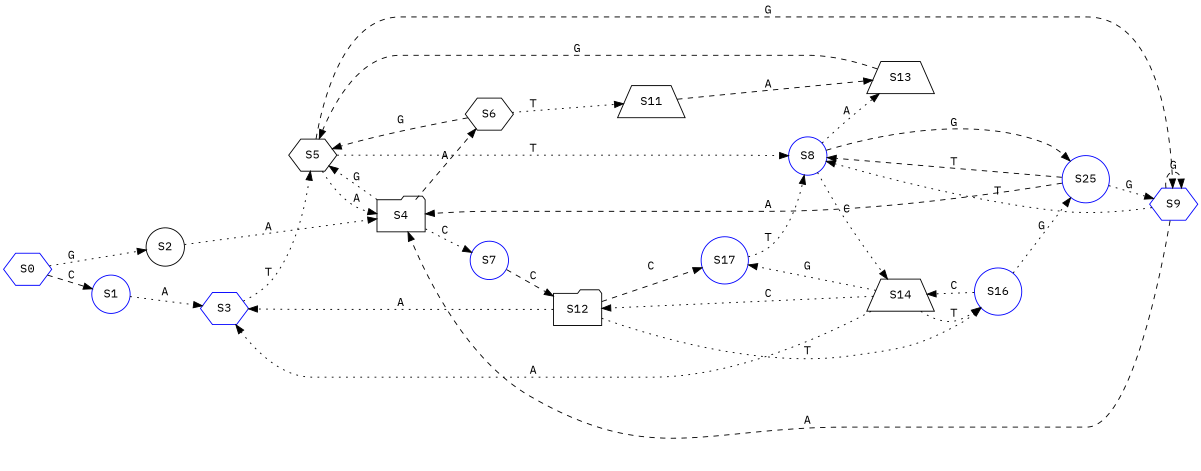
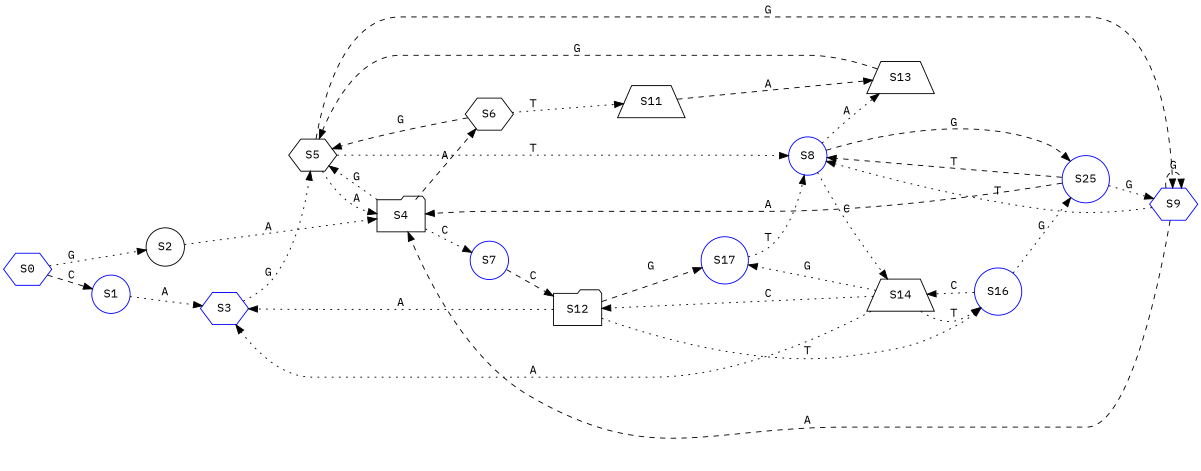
  strict digraph {
    fontname="IBM Plex Mono"
    rankdir=LR
    node [color=blue fontname="IBM Plex Mono" shape=circle]
    edge [fontname="IBM Plex Mono" style=dotted]
    S0 [shape=hexagon]
    S1
    S2 [color=black]
    S3 [shape=hexagon]
    S4 [color=black shape=folder]
    S5 [color=black shape=hexagon]
    S6 [color=black shape=hexagon]
    S7
    S8
    S9 [shape=hexagon]
    S11 [color=black shape=trapezium]
    S12 [color=black shape=folder]
    S13 [color=black shape=trapezium]
    S14 [color=black shape=trapezium]
    n15 [label=S25]
    S16
    S17
    S0 -> S1 [label=C style=dashed]
    S0 -> S2 [label=G]
    S1 -> S3 [label=A]
    S2 -> S4 [label=A]
-   S3 -> S5 [label=T]
+   S3 -> S5 [label=G]
    S4 -> S5 [label=G]
    S4 -> S6 [label=A style=dashed]
    S4 -> S7 [label=C]
    S5 -> S4 [label=A]
    S5 -> S8 [label=T]
    S5 -> S9 [label=G style=dashed]
    S6 -> S5 [label=G style=dashed]
    S6 -> S11 [label=T]
    S7 -> S12 [label=C style=dashed]
    S8 -> S13 [label=A]
    S8 -> S14 [label=C]
    S8 -> n15 [label=G style=dashed]
    S9 -> S4 [label=A style=dashed]
    S9 -> S8 [label=T]
    S9 -> S9 [label=G style=dashed]
    S11 -> S13 [label=A style=dashed]
    S12 -> S3 [label=A]
    S12 -> S16 [label=T]
-   S12 -> S17 [label=C style=dashed]
+   S12 -> S17 [label=G style=dashed]
    S13 -> S5 [label=G style=dashed]
    S14 -> S3 [label=A]
    S14 -> S12 [label=C]
    S14 -> S16 [label=T]
    S14 -> S17 [label=G]
    n15 -> S4 [label=A style=dashed]
    n15 -> S8 [label=T style=dashed]
    n15 -> S9 [label=G]
    S16 -> S14 [label=C]
    S16 -> n15 [label=G]
    S17 -> S8 [label=T]
  }
